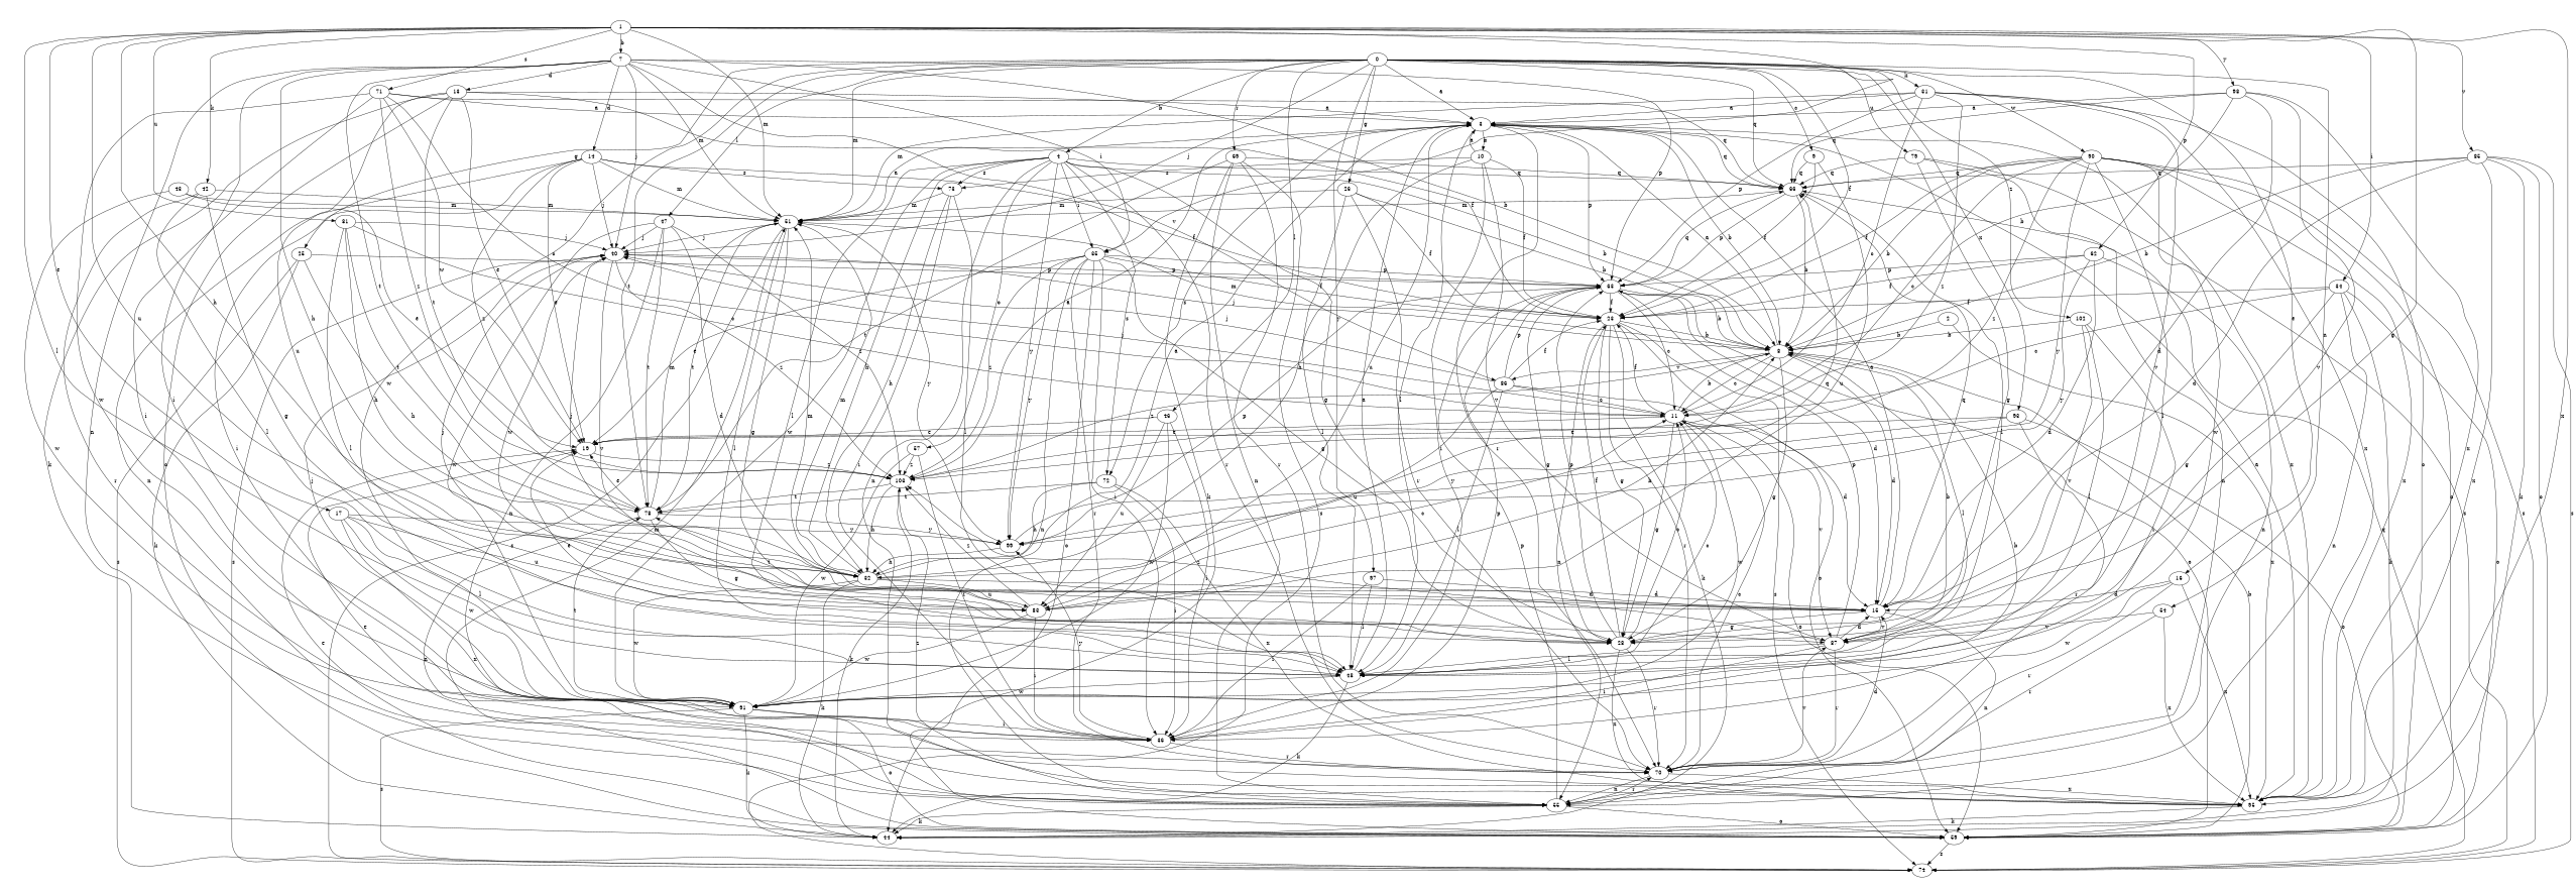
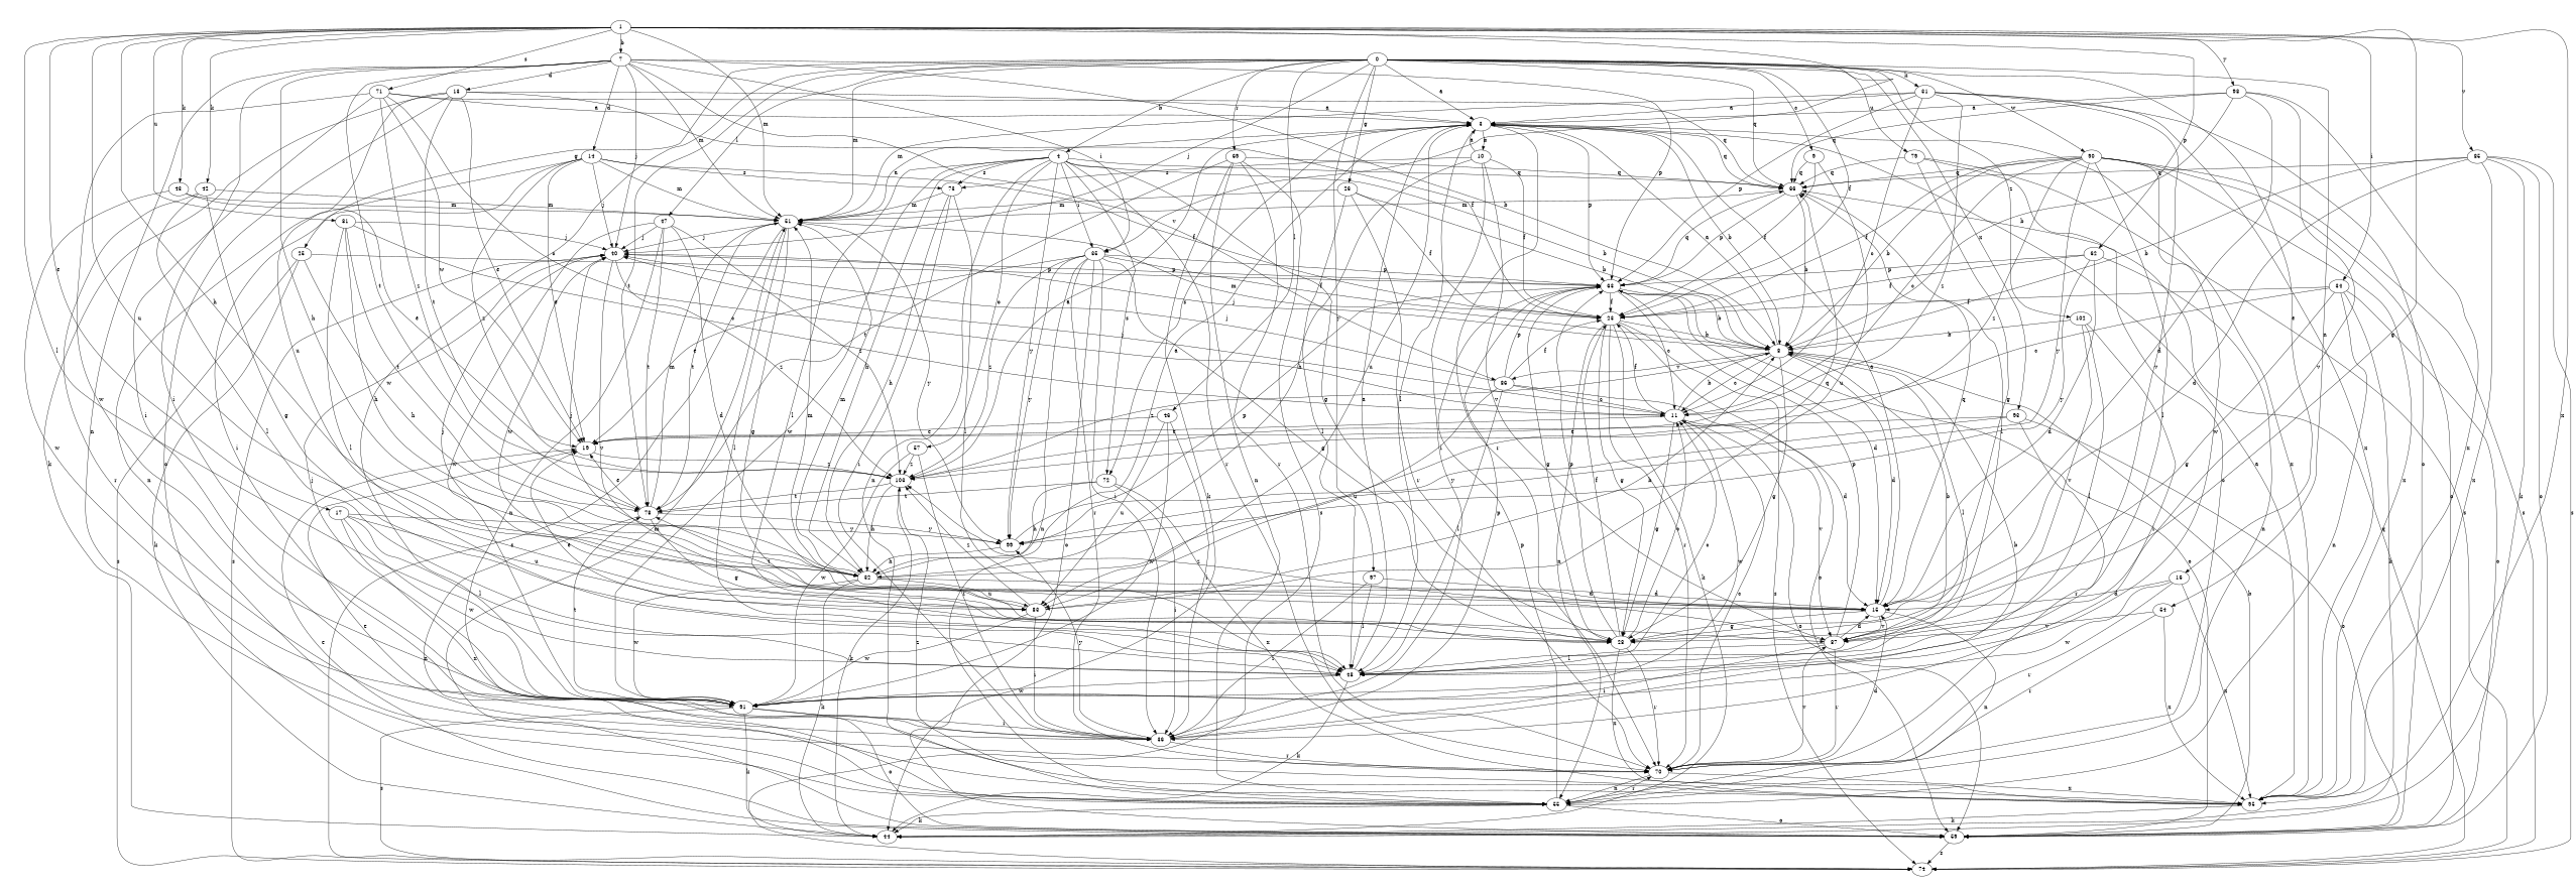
  strict digraph {
    0
    3
    4
    9
    16
    23
    25
    26
    40
    n10 [label=31]
    46
    47
    51
    54
    66
    69
    78
    79
    90
    91
    93
    97
    102
    48
    83
    95
    8
    10
    63
    70
    72
    28
    32
    35
    55
    57
    73
    99
    15
    59
    44
    74
    103
    87
    11
    36
    19
    1
    7
    17
    34
    42
    43
    62
    71
    81
    85
    98
    13
    14
    86
-   2
    0 -> 3 [label=a]
    0 -> 4 [label=b]
    0 -> 9 [label=c]
    0 -> 16 [label=e]
    0 -> 23 [label=f]
    0 -> 25 [label=g]
    0 -> 26 [label=g]
    0 -> 40 [label=j]
    0 -> n10 [label=k]
    0 -> 46 [label=l]
    0 -> 47 [label=l]
    0 -> 51 [label=m]
    0 -> 54 [label=n]
    0 -> 66 [label=q]
    0 -> 69 [label=r]
    0 -> 78 [label=t]
    0 -> 79 [label=u]
    0 -> 90 [label=w]
    0 -> 91 [label=w]
    0 -> 93 [label=x]
    0 -> 97 [label=y]
    0 -> 102 [label=z]
    3 -> 66 [label=q]
    3 -> 48 [label=l]
    3 -> 83 [label=u]
    3 -> 95 [label=x]
    3 -> 8 [label=b]
    3 -> 10 [label=c]
    3 -> 63 [label=p]
    3 -> 70 [label=r]
    3 -> 72 [label=s]
    4 -> 66 [label=q]
    4 -> 91 [label=w]
    4 -> 48 [label=l]
    4 -> 8 [label=b]
    4 -> 70 [label=r]
    4 -> 72 [label=s]
    4 -> 28 [label=g]
    4 -> 32 [label=h]
    4 -> 35 [label=i]
    4 -> 55 [label=n]
    4 -> 57 [label=o]
    4 -> 73 [label=s]
    4 -> 99 [label=y]
    9 -> 23 [label=f]
    9 -> 66 [label=q]
    9 -> 83 [label=u]
    16 -> 91 [label=w]
    16 -> 95 [label=x]
    16 -> 70 [label=r]
    16 -> 15 [label=d]
    23 -> 8 [label=b]
    23 -> 70 [label=r]
    23 -> 28 [label=g]
    23 -> 55 [label=n]
    23 -> 59 [label=o]
    23 -> 44 [label=k]
    23 -> 74 [label=s]
    25 -> 63 [label=p]
    25 -> 32 [label=h]
    25 -> 44 [label=k]
    25 -> 74 [label=s]
    26 -> 23 [label=f]
    26 -> 51 [label=m]
    26 -> 48 [label=l]
    26 -> 8 [label=b]
    26 -> 70 [label=r]
    40 -> 63 [label=p]
    40 -> 74 [label=s]
    40 -> 103 [label=z]
    40 -> 87 [label=v]
    n10 -> 3 [label=a]
    n10 -> 51 [label=m]
    n10 -> 95 [label=x]
    n10 -> 63 [label=p]
    n10 -> 59 [label=o]
    n10 -> 103 [label=z]
    n10 -> 87 [label=v]
    n10 -> 11 [label=c]
    46 -> 91 [label=w]
    46 -> 83 [label=u]
    46 -> 36 [label=i]
    46 -> 19 [label=e]
    47 -> 40 [label=j]
    47 -> 78 [label=t]
    47 -> 91 [label=w]
    47 -> 55 [label=n]
    47 -> 15 [label=d]
    47 -> 103 [label=z]
    51 -> 3 [label=a]
    51 -> 40 [label=j]
    51 -> 78 [label=t]
    51 -> 48 [label=l]
    51 -> 28 [label=g]
    51 -> 99 [label=y]
    51 -> 74 [label=s]
    54 -> 95 [label=x]
    54 -> 70 [label=r]
    54 -> 87 [label=v]
    66 -> 51 [label=m]
    66 -> 48 [label=l]
    66 -> 8 [label=b]
    66 -> 63 [label=p]
    69 -> 66 [label=q]
    69 -> 78 [label=t]
    69 -> 70 [label=r]
    69 -> 55 [label=n]
    69 -> 44 [label=k]
    69 -> 74 [label=s]
    78 -> 51 [label=m]
    78 -> 28 [label=g]
    78 -> 55 [label=n]
    78 -> 99 [label=y]
    78 -> 19 [label=e]
    79 -> 66 [label=q]
    79 -> 28 [label=g]
-   79 -> 55 [label=n]
+   79 -> 55 [label=c]
    79 -> 74 [label=s]
    90 -> 23 [label=f]
    90 -> 66 [label=q]
    90 -> 91 [label=w]
    90 -> 48 [label=l]
    90 -> 95 [label=x]
    90 -> 8 [label=b]
    90 -> 99 [label=y]
    90 -> 59 [label=o]
    90 -> 74 [label=s]
    90 -> 103 [label=z]
    90 -> 11 [label=c]
    91 -> 40 [label=j]
    91 -> 78 [label=t]
    91 -> 59 [label=o]
    91 -> 44 [label=k]
    91 -> 74 [label=s]
    91 -> 36 [label=i]
    93 -> 70 [label=r]
    93 -> 99 [label=y]
    93 -> 59 [label=o]
    93 -> 19 [label=e]
    97 -> 48 [label=l]
    97 -> 15 [label=d]
    97 -> 36 [label=i]
    102 -> 48 [label=l]
    102 -> 8 [label=b]
    102 -> 87 [label=v]
    102 -> 36 [label=i]
    48 -> 3 [label=a]
    48 -> 91 [label=w]
    48 -> 44 [label=k]
    48 -> 11 [label=c]
    83 -> 40 [label=j]
    83 -> 91 [label=w]
    83 -> 8 [label=b]
    83 -> 103 [label=z]
-   83 -> 11 [label=c]
    83 -> 36 [label=i]
    95 -> 3 [label=a]
    95 -> 44 [label=k]
    95 -> 103 [label=z]
    95 -> 19 [label=e]
    8 -> 3 [label=a]
    8 -> 40 [label=j]
    8 -> 51 [label=m]
    8 -> 48 [label=l]
    8 -> 28 [label=g]
    8 -> 15 [label=d]
    8 -> 103 [label=z]
    8 -> 11 [label=c]
    8 -> 86 [label=v]
    10 -> 3 [label=a]
    10 -> 23 [label=f]
    10 -> 32 [label=h]
    10 -> 73 [label=s]
    10 -> 87 [label=v]
    10 -> 36 [label=i]
    63 -> 23 [label=f]
    63 -> 66 [label=q]
    63 -> 8 [label=b]
    63 -> 28 [label=g]
    63 -> 15 [label=d]
    63 -> 59 [label=o]
    63 -> 11 [label=c]
    70 -> 95 [label=x]
    70 -> 55 [label=n]
    70 -> 15 [label=d]
    70 -> 87 [label=v]
    70 -> 11 [label=c]
    72 -> 78 [label=t]
    72 -> 95 [label=x]
    72 -> 32 [label=h]
    72 -> 36 [label=i]
    28 -> 23 [label=f]
    28 -> 95 [label=x]
    28 -> 63 [label=p]
    28 -> 70 [label=r]
    28 -> 11 [label=c]
    28 -> 19 [label=e]
    32 -> 3 [label=a]
    32 -> 40 [label=j]
    32 -> 51 [label=m]
    32 -> 66 [label=q]
    32 -> 91 [label=w]
    32 -> 83 [label=u]
    32 -> 15 [label=d]
    32 -> 44 [label=k]
    35 -> 23 [label=f]
    35 -> 63 [label=p]
    35 -> 70 [label=r]
    35 -> 28 [label=g]
    35 -> 55 [label=n]
    35 -> 99 [label=y]
    35 -> 59 [label=o]
    35 -> 103 [label=z]
    35 -> 36 [label=i]
    35 -> 19 [label=e]
    55 -> 63 [label=p]
    55 -> 70 [label=r]
    55 -> 59 [label=o]
    55 -> 44 [label=k]
    57 -> 91 [label=w]
    57 -> 103 [label=z]
    57 -> 36 [label=i]
    73 -> 51 [label=m]
    73 -> 48 [label=l]
    73 -> 32 [label=h]
    73 -> 36 [label=i]
    99 -> 63 [label=p]
    99 -> 32 [label=h]
    15 -> 3 [label=a]
    15 -> 40 [label=w]
    15 -> 51 [label=m]
    15 -> 66 [label=q]
    15 -> 78 [label=t]
    15 -> 28 [label=g]
    15 -> 55 [label=n]
    15 -> 87 [label=v]
    59 -> 51 [label=m]
    59 -> 8 [label=b]
    59 -> 74 [label=s]
    59 -> 19 [label=e]
    74 -> 66 [label=q]
    103 -> 3 [label=a]
    103 -> 78 [label=t]
    103 -> 32 [label=h]
    103 -> 44 [label=k]
    87 -> 48 [label=l]
    87 -> 8 [label=b]
    87 -> 63 [label=p]
    87 -> 70 [label=r]
    87 -> 15 [label=d]
    87 -> 103 [label=z]
    87 -> 36 [label=i]
    11 -> 23 [label=f]
    11 -> 40 [label=j]
    11 -> 91 [label=w]
    11 -> 8 [label=b]
    11 -> 28 [label=g]
    11 -> 59 [label=o]
    11 -> 87 [label=v]
    11 -> 19 [label=e]
    36 -> 8 [label=b]
    36 -> 63 [label=p]
    36 -> 70 [label=r]
    36 -> 99 [label=y]
    19 -> 103 [label=z]
    1 -> 51 [label=m]
    1 -> 48 [label=l]
    1 -> 83 [label=u]
    1 -> 95 [label=x]
    1 -> 28 [label=g]
    1 -> 32 [label=h]
    1 -> 35 [label=i]
    1 -> 7 [label=b]
    1 -> 17 [label=e]
    1 -> 34 [label=i]
    1 -> 42 [label=k]
+   1 -> 43 [label=k]
    1 -> 62 [label=p]
    1 -> 71 [label=s]
    1 -> 81 [label=u]
    1 -> 85 [label=v]
    1 -> 98 [label=y]
    7 -> 40 [label=j]
    7 -> 51 [label=m]
    7 -> 78 [label=t]
    7 -> 8 [label=b]
    7 -> 63 [label=p]
    7 -> 32 [label=h]
    7 -> 35 [label=i]
    7 -> 55 [label=n]
    7 -> 36 [label=i]
    7 -> 13 [label=d]
    7 -> 14 [label=d]
    7 -> 86 [label=v]
    17 -> 91 [label=w]
    17 -> 48 [label=l]
    17 -> 83 [label=u]
    17 -> 95 [label=x]
    17 -> 99 [label=y]
    34 -> 23 [label=f]
    34 -> 28 [label=g]
    34 -> 55 [label=n]
    34 -> 59 [label=o]
    34 -> 44 [label=k]
    34 -> 11 [label=c]
    42 -> 51 [label=m]
    42 -> 48 [label=l]
    42 -> 70 [label=r]
    42 -> 28 [label=g]
    43 -> 51 [label=m]
    43 -> 91 [label=w]
    43 -> 19 [label=e]
    62 -> 23 [label=f]
    62 -> 63 [label=p]
    62 -> 55 [label=n]
    62 -> 99 [label=y]
    62 -> 15 [label=d]
    71 -> 3 [label=a]
    71 -> 66 [label=q]
    71 -> 91 [label=w]
    71 -> 103 [label=z]
    71 -> 11 [label=c]
    71 -> 36 [label=i]
    71 -> 19 [label=w]
    81 -> 40 [label=j]
    81 -> 78 [label=t]
    81 -> 48 [label=l]
    81 -> 32 [label=h]
    81 -> 11 [label=c]
    85 -> 66 [label=q]
    85 -> 95 [label=x]
    85 -> 8 [label=b]
    85 -> 15 [label=d]
    85 -> 59 [label=o]
    85 -> 44 [label=k]
    85 -> 74 [label=s]
    98 -> 3 [label=a]
    98 -> 66 [label=q]
    98 -> 95 [label=x]
    98 -> 8 [label=b]
    98 -> 15 [label=d]
    98 -> 87 [label=v]
    13 -> 3 [label=a]
    13 -> 23 [label=f]
    13 -> 78 [label=t]
    13 -> 83 [label=u]
    13 -> 59 [label=o]
    13 -> 44 [label=k]
    13 -> 19 [label=e]
    14 -> 23 [label=f]
    14 -> 40 [label=j]
    14 -> 51 [label=m]
    14 -> 55 [label=n]
    14 -> 73 [label=s]
    14 -> 103 [label=z]
    14 -> 36 [label=i]
    14 -> 19 [label=e]
    86 -> 23 [label=f]
    86 -> 40 [label=j]
    86 -> 48 [label=l]
    86 -> 83 [label=u]
    86 -> 63 [label=p]
    86 -> 15 [label=d]
    86 -> 11 [label=c]
-   2 -> 95 [label=x]
-   2 -> 8 [label=b]
  }
